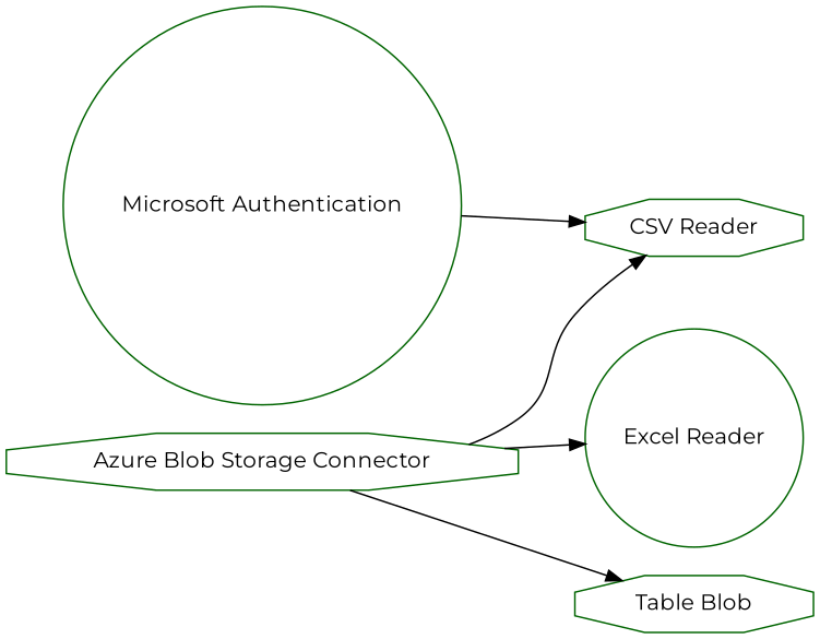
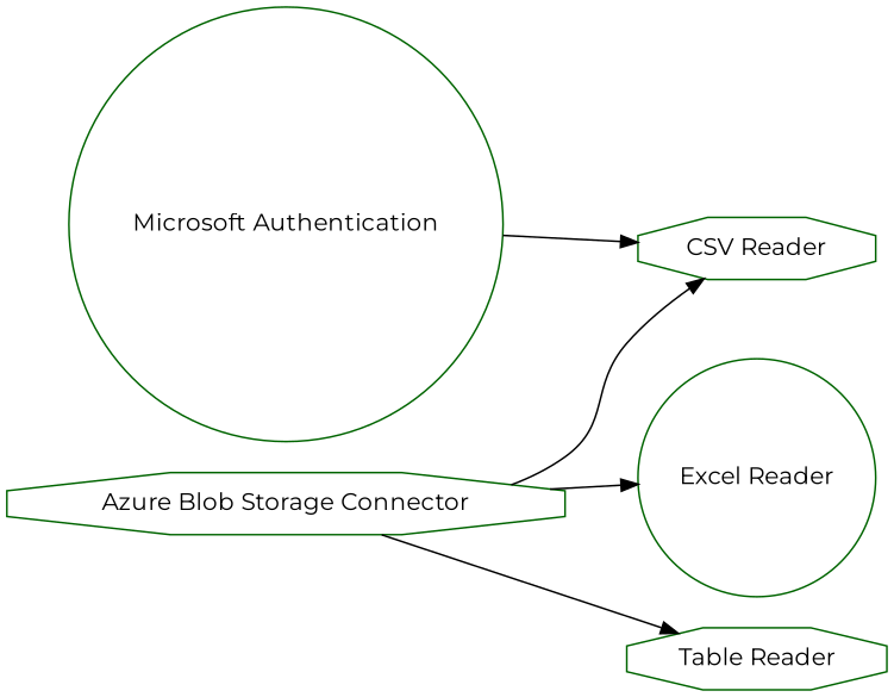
  digraph {
    fontname=Montserrat
    rankdir=LR
    node [color=darkgreen fontname=Montserrat shape=octagon]
    edge [fontname=Montserrat]
    n1 [label="Microsoft Authentication" shape=circle]
    n2 [label="CSV Reader"]
    n3 [label="Azure Blob Storage Connector"]
    n4 [label="Excel Reader" shape=circle]
-   n5 [label="Table Blob"]
+   n5 [label="Table Reader"]
    n1 -> n2
    n3 -> n2
    n3 -> n4
    n3 -> n5
  }
